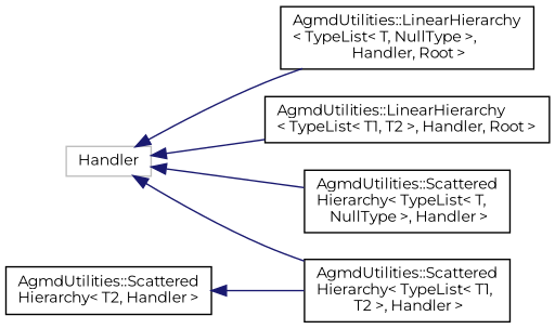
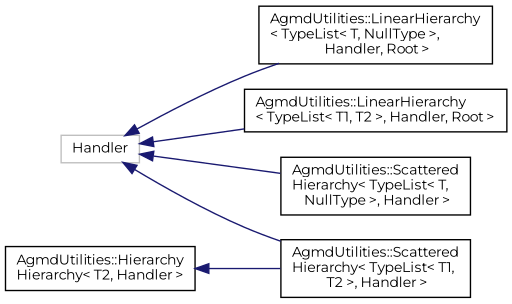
  digraph {
    rankdir=LR
    fontname=Montserrat
    node [color=black fillcolor=white fontname=Montserrat fontsize=10 shape=record style=filled]
    edge [color=midnightblue dir=back fontname=Montserrat fontsize=10 labelfontname=Helvetica labelfontsize=10 style=solid]
    n1 [color=grey75 height=0.2 label=Handler width=0.4]
    n2 [height=0.2 label="AgmdUtilities::LinearHierarchy\l\< TypeList\< T, NullType \>,\l Handler, Root \>" width=0.4]
    n3 [height=0.2 label="AgmdUtilities::LinearHierarchy\l\< TypeList\< T1, T2 \>, Handler, Root \>" width=0.4]
    n4 [height=0.2 label="AgmdUtilities::Scattered\lHierarchy\< TypeList\< T,\l NullType \>, Handler \>" width=0.4]
    n5 [height=0.2 label="AgmdUtilities::Scattered\lHierarchy\< TypeList\< T1,\l T2 \>, Handler \>" width=0.4]
-   n6 [height=0.2 label="AgmdUtilities::Scattered\lHierarchy\< T2, Handler \>" width=0.4]
+   n6 [height=0.2 label="AgmdUtilities::Hierarchy\lHierarchy\< T2, Handler \>" width=0.4]
    n1 -> n2
    n1 -> n3
    n1 -> n4
    n1 -> n5
    n6 -> n5
  }
